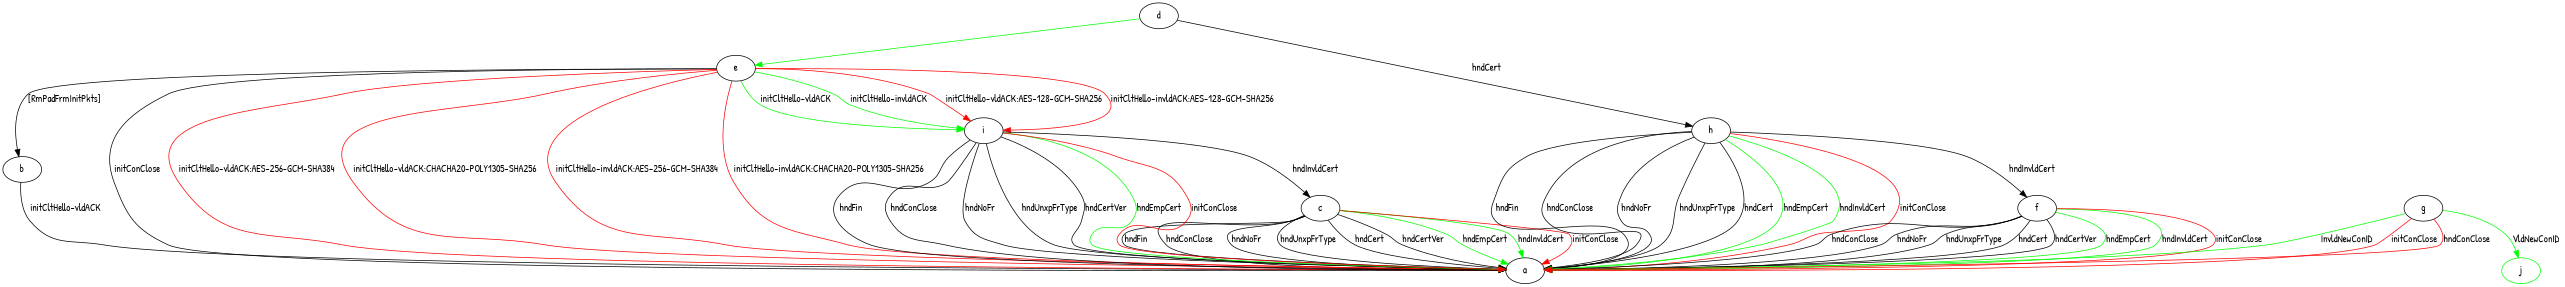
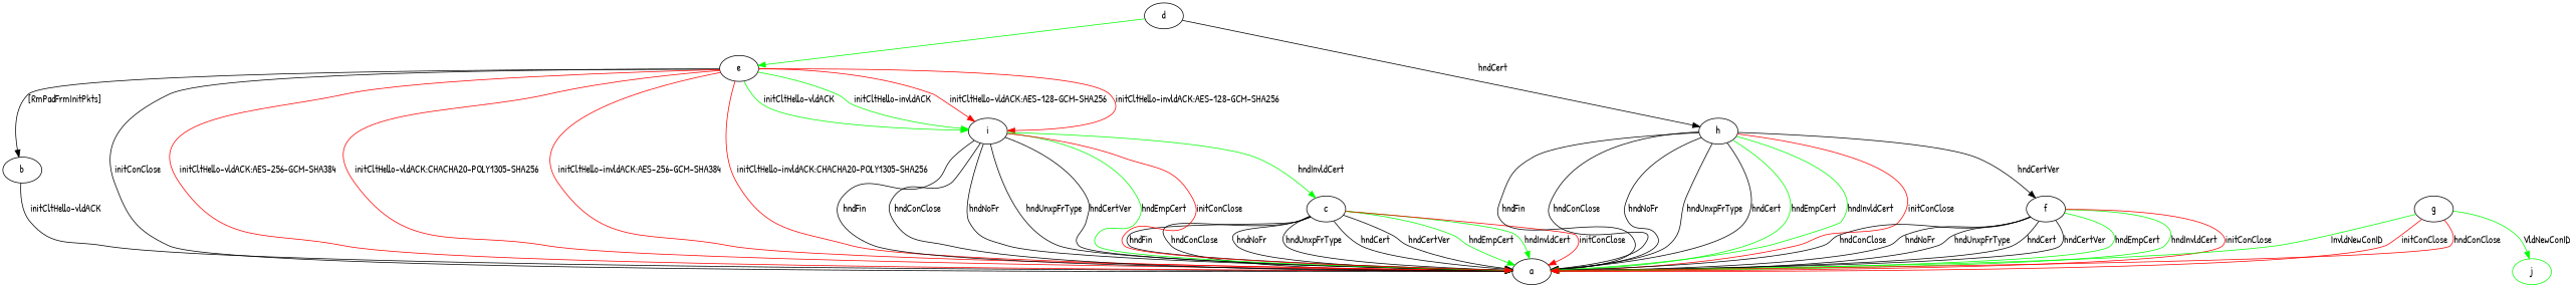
  digraph {
    fontname="Patrick Hand"
    node [fontname="Patrick Hand"]
    edge [fontname="Patrick Hand"]
    b
    a
    c
    d
    e
    h
    i
    f
    g
    j [color=green]
    b -> a [label="initCltHello-vldACK "]
    c -> a [label="hndFin "]
    c -> a [label="hndConClose "]
    c -> a [label="hndNoFr "]
    c -> a [label="hndUnxpFrType "]
    c -> a [label="hndCert "]
    c -> a [label="hndCertVer "]
    c -> a [color=green label="hndEmpCert "]
    c -> a [color=green label="hndInvldCert "]
    c -> a [color=red label="initConClose "]
    d -> e [color=green]
    d -> h [label="hndCert "]
    e -> b [label="[RmPadFrmInitPkts] "]
    e -> a [label="initConClose "]
    e -> a [color=red label="initCltHello-vldACK:AES-256-GCM-SHA384 "]
    e -> a [color=red label="initCltHello-vldACK:CHACHA20-POLY1305-SHA256 "]
    e -> a [color=red label="initCltHello-invldACK:AES-256-GCM-SHA384 "]
    e -> a [color=red label="initCltHello-invldACK:CHACHA20-POLY1305-SHA256 "]
    e -> i [color=green label="initCltHello-vldACK "]
    e -> i [color=green label="initCltHello-invldACK "]
    e -> i [color=red label="initCltHello-vldACK:AES-128-GCM-SHA256 "]
    e -> i [color=red label="initCltHello-invldACK:AES-128-GCM-SHA256 "]
    h -> a [label="hndFin "]
    h -> a [label="hndConClose "]
    h -> a [label="hndNoFr "]
    h -> a [label="hndUnxpFrType "]
    h -> a [label="hndCert "]
    h -> a [color=green label="hndEmpCert "]
    h -> a [color=green label="hndInvldCert "]
    h -> a [color=red label="initConClose "]
-   h -> f [label="hndInvldCert "]
+   h -> f [label="hndCertVer "]
    i -> a [label="hndFin "]
    i -> a [label="hndConClose "]
    i -> a [label="hndNoFr "]
    i -> a [label="hndUnxpFrType "]
    i -> a [label="hndCertVer "]
    i -> a [color=green label="hndEmpCert "]
    i -> a [color=red label="initConClose "]
-   i -> c [label="hndInvldCert "]
+   i -> c [label="hndInvldCert " color=green]
    f -> a [label="hndConClose "]
    f -> a [label="hndNoFr "]
    f -> a [label="hndUnxpFrType "]
    f -> a [label="hndCert "]
    f -> a [label="hndCertVer "]
    f -> a [color=green label="hndEmpCert "]
    f -> a [color=green label="hndInvldCert "]
    f -> a [color=red label="initConClose "]
    g -> a [color=green label="InvldNewConID "]
    g -> a [color=red label="initConClose "]
    g -> a [color=red label="hndConClose "]
    g -> j [color=green label="VldNewConID "]
  }
